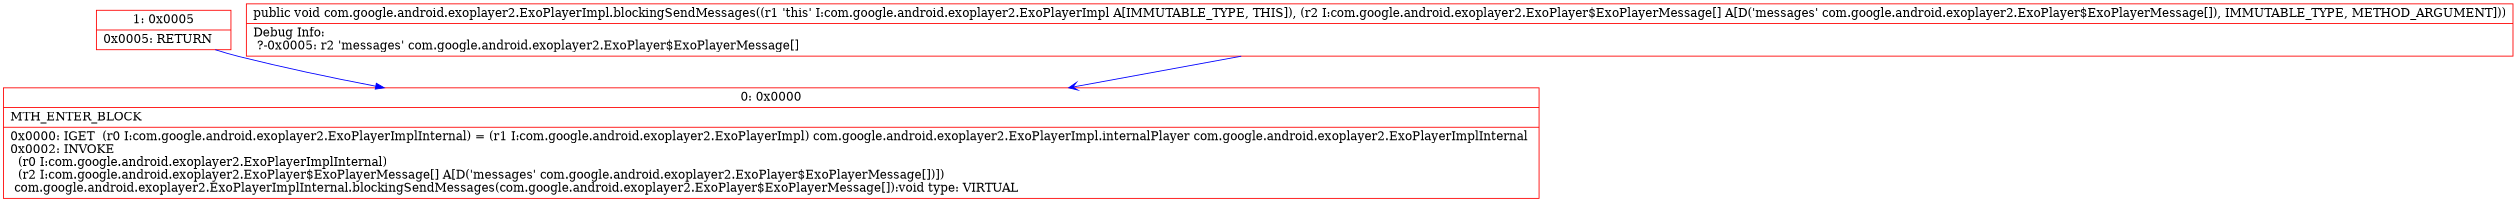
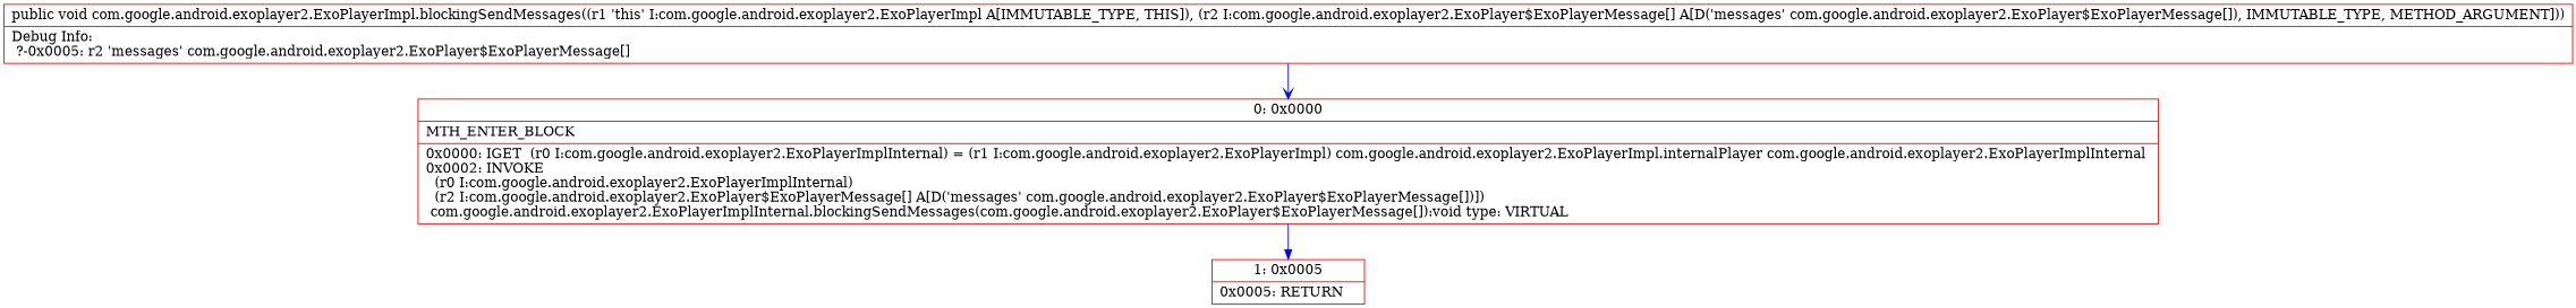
  digraph {
    node [shape=record color=red]
    edge [color=blue]
    n1 [label="{0\:\ 0x0000|MTH_ENTER_BLOCK\l|0x0000: IGET  (r0 I:com.google.android.exoplayer2.ExoPlayerImplInternal) = (r1 I:com.google.android.exoplayer2.ExoPlayerImpl) com.google.android.exoplayer2.ExoPlayerImpl.internalPlayer com.google.android.exoplayer2.ExoPlayerImplInternal \l0x0002: INVOKE  \l  (r0 I:com.google.android.exoplayer2.ExoPlayerImplInternal)\l  (r2 I:com.google.android.exoplayer2.ExoPlayer$ExoPlayerMessage[] A[D('messages' com.google.android.exoplayer2.ExoPlayer$ExoPlayerMessage[])])\l com.google.android.exoplayer2.ExoPlayerImplInternal.blockingSendMessages(com.google.android.exoplayer2.ExoPlayer$ExoPlayerMessage[]):void type: VIRTUAL \l}"]
    n2 [label="{1\:\ 0x0005|0x0005: RETURN   \l}"]
    n3 [label="{public void com.google.android.exoplayer2.ExoPlayerImpl.blockingSendMessages((r1 'this' I:com.google.android.exoplayer2.ExoPlayerImpl A[IMMUTABLE_TYPE, THIS]), (r2 I:com.google.android.exoplayer2.ExoPlayer$ExoPlayerMessage[] A[D('messages' com.google.android.exoplayer2.ExoPlayer$ExoPlayerMessage[]), IMMUTABLE_TYPE, METHOD_ARGUMENT]))  | Debug Info:\l  ?\-0x0005: r2 'messages' com.google.android.exoplayer2.ExoPlayer$ExoPlayerMessage[]\l}"]
-   n2 -> n1 [arrowhead=normal]
+   n1 -> n2 [arrowhead=normal]
    n3 -> n1 [arrowhead=vee]
  }
